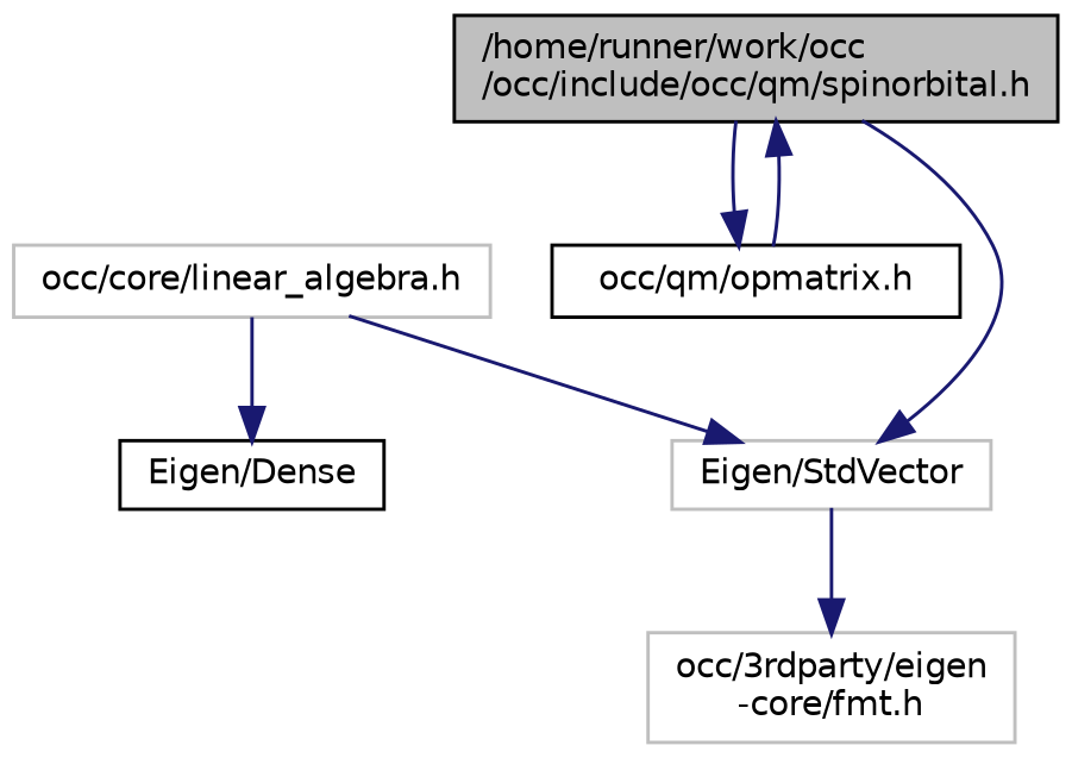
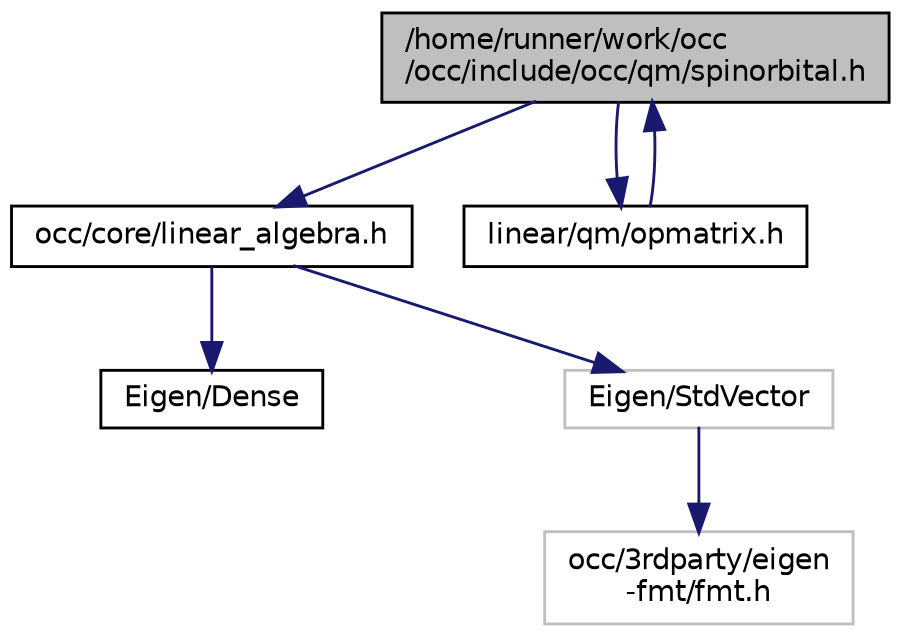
  digraph {
    node [color=black fontname=Helvetica fontsize=10 shape=record]
    edge [color=midnightblue fontname=Helvetica fontsize=10 labelfontname=Helvetica labelfontsize=10 style=solid]
    n1 [fillcolor=grey75 fontcolor=black height=0.2 label="/home/runner/work/occ\l/occ/include/occ/qm/spinorbital.h" style=filled width=0.4]
-   n2 [color=grey75 height=0.2 label="occ/core/linear_algebra.h" width=0.4]
-   n3 [height=0.2 label="occ/qm/opmatrix.h" width=0.4]
+   n2 [height=0.2 label="occ/core/linear_algebra.h" width=0.4]
+   n3 [height=0.2 label="linear/qm/opmatrix.h" width=0.4]
    n4 [height=0.2 label="Eigen/Dense" width=0.4]
    n5 [color=grey75 height=0.2 label="Eigen/StdVector" width=0.4]
-   n6 [color=grey75 height=0.2 label="occ/3rdparty/eigen\l-core/fmt.h" width=0.4]
-   n1 -> n5
+   n6 [color=grey75 height=0.2 label="occ/3rdparty/eigen\l-fmt/fmt.h" width=0.4]
+   n1 -> n2
    n1 -> n3
    n2 -> n4
    n2 -> n5
    n3 -> n1
    n5 -> n6
  }
